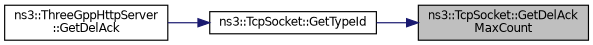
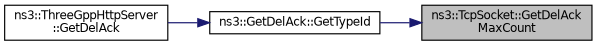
  digraph {
    rankdir=RL
    node [color=black fillcolor=white fontname=Helvetica fontsize=10 shape=record style=filled]
    edge [color=midnightblue dir=back fontname=Helvetica fontsize=10 labelfontname=Helvetica labelfontsize=10 style=solid]
    n1 [fillcolor=grey75 fontcolor=black height=0.2 label="ns3::TcpSocket::GetDelAck\lMaxCount" width=0.4]
-   n2 [height=0.2 label="ns3::TcpSocket::GetTypeId" width=0.4]
+   n2 [height=0.2 label="ns3::GetDelAck::GetTypeId" width=0.4]
    n3 [height=0.2 label="ns3::ThreeGppHttpServer\l::GetDelAck" width=0.4]
    n1 -> n2
    n2 -> n3
  }
